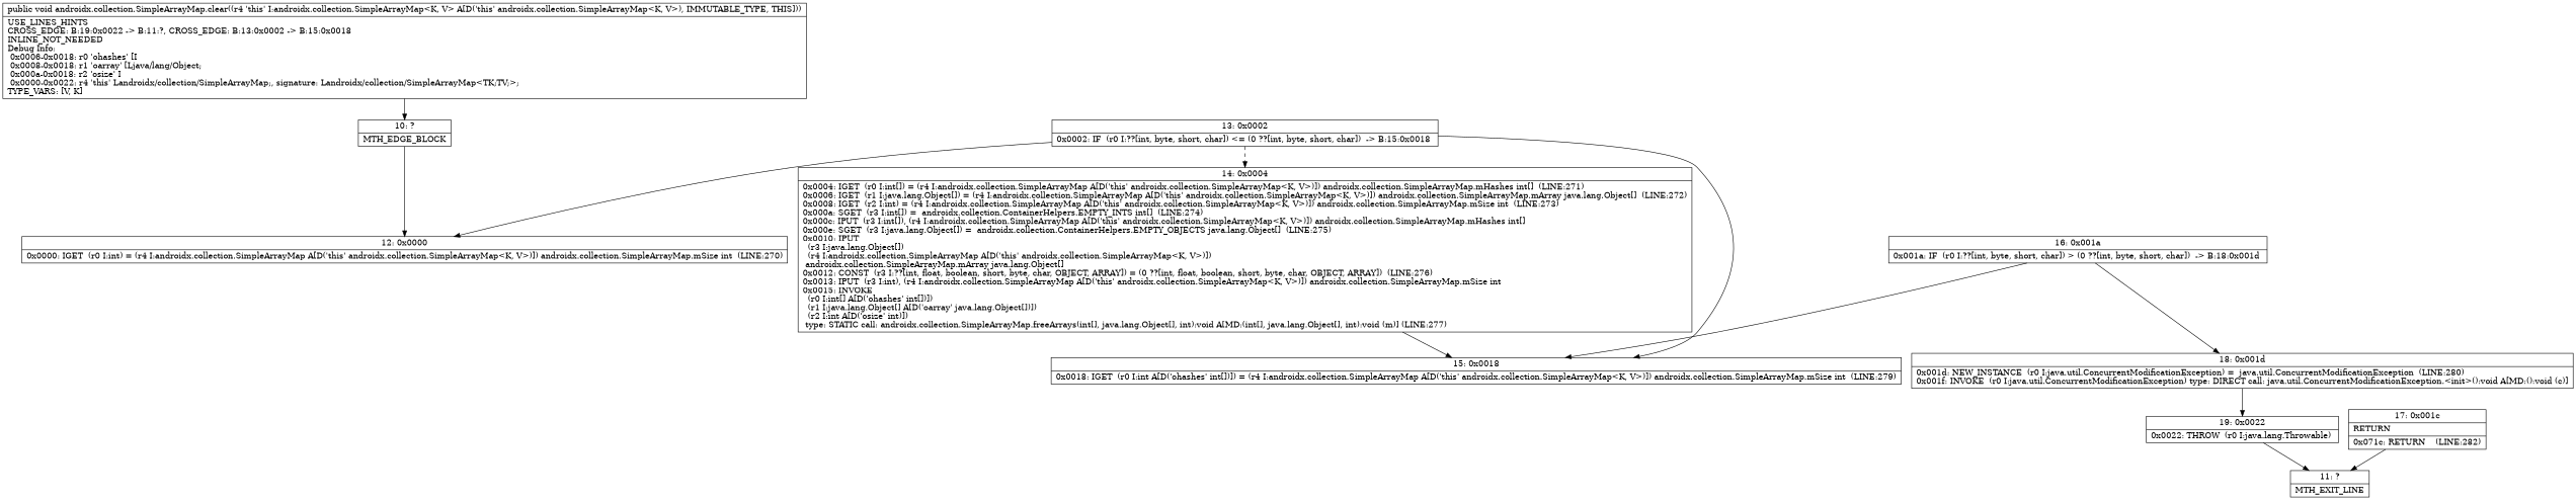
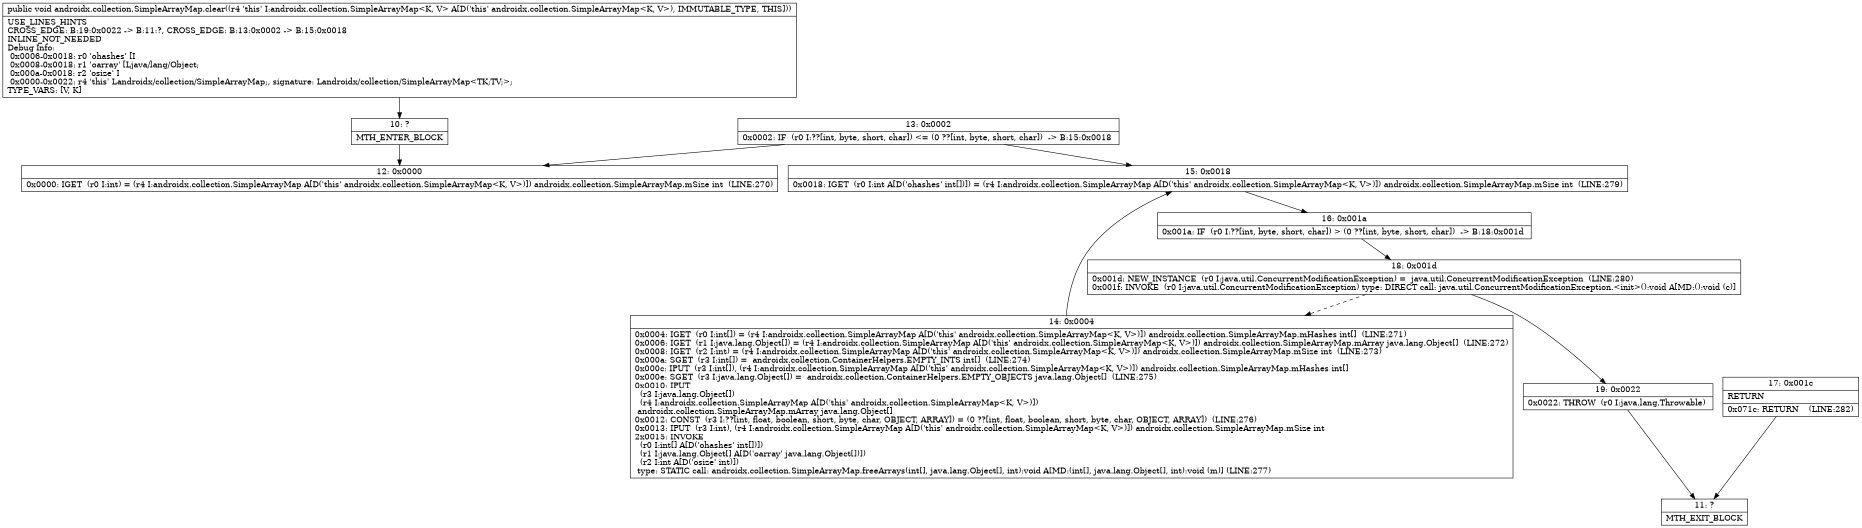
  digraph {
    node [shape=record]
-   n1 [label="{10\:\ ?|MTH_EDGE_BLOCK\l}"]
+   n1 [label="{10\:\ ?|MTH_ENTER_BLOCK\l}"]
    n2 [label="{12\:\ 0x0000|0x0000: IGET  (r0 I:int) = (r4 I:androidx.collection.SimpleArrayMap A[D('this' androidx.collection.SimpleArrayMap\<K, V\>)]) androidx.collection.SimpleArrayMap.mSize int  (LINE:270)\l}"]
    n3 [label="{13\:\ 0x0002|0x0002: IF  (r0 I:??[int, byte, short, char]) \<= (0 ??[int, byte, short, char])  \-\> B:15:0x0018 \l}"]
-   n4 [label="{14\:\ 0x0004|0x0004: IGET  (r0 I:int[]) = (r4 I:androidx.collection.SimpleArrayMap A[D('this' androidx.collection.SimpleArrayMap\<K, V\>)]) androidx.collection.SimpleArrayMap.mHashes int[]  (LINE:271)\l0x0006: IGET  (r1 I:java.lang.Object[]) = (r4 I:androidx.collection.SimpleArrayMap A[D('this' androidx.collection.SimpleArrayMap\<K, V\>)]) androidx.collection.SimpleArrayMap.mArray java.lang.Object[]  (LINE:272)\l0x0008: IGET  (r2 I:int) = (r4 I:androidx.collection.SimpleArrayMap A[D('this' androidx.collection.SimpleArrayMap\<K, V\>)]) androidx.collection.SimpleArrayMap.mSize int  (LINE:273)\l0x000a: SGET  (r3 I:int[]) =  androidx.collection.ContainerHelpers.EMPTY_INTS int[]  (LINE:274)\l0x000c: IPUT  (r3 I:int[]), (r4 I:androidx.collection.SimpleArrayMap A[D('this' androidx.collection.SimpleArrayMap\<K, V\>)]) androidx.collection.SimpleArrayMap.mHashes int[] \l0x000e: SGET  (r3 I:java.lang.Object[]) =  androidx.collection.ContainerHelpers.EMPTY_OBJECTS java.lang.Object[]  (LINE:275)\l0x0010: IPUT  \l  (r3 I:java.lang.Object[])\l  (r4 I:androidx.collection.SimpleArrayMap A[D('this' androidx.collection.SimpleArrayMap\<K, V\>)])\l androidx.collection.SimpleArrayMap.mArray java.lang.Object[] \l0x0012: CONST  (r3 I:??[int, float, boolean, short, byte, char, OBJECT, ARRAY]) = (0 ??[int, float, boolean, short, byte, char, OBJECT, ARRAY])  (LINE:276)\l0x0013: IPUT  (r3 I:int), (r4 I:androidx.collection.SimpleArrayMap A[D('this' androidx.collection.SimpleArrayMap\<K, V\>)]) androidx.collection.SimpleArrayMap.mSize int \l0x0015: INVOKE  \l  (r0 I:int[] A[D('ohashes' int[])])\l  (r1 I:java.lang.Object[] A[D('oarray' java.lang.Object[])])\l  (r2 I:int A[D('osize' int)])\l type: STATIC call: androidx.collection.SimpleArrayMap.freeArrays(int[], java.lang.Object[], int):void A[MD:(int[], java.lang.Object[], int):void (m)] (LINE:277)\l}"]
+   n4 [label="{14\:\ 0x0004|0x0004: IGET  (r0 I:int[]) = (r4 I:androidx.collection.SimpleArrayMap A[D('this' androidx.collection.SimpleArrayMap\<K, V\>)]) androidx.collection.SimpleArrayMap.mHashes int[]  (LINE:271)\l0x0006: IGET  (r1 I:java.lang.Object[]) = (r4 I:androidx.collection.SimpleArrayMap A[D('this' androidx.collection.SimpleArrayMap\<K, V\>)]) androidx.collection.SimpleArrayMap.mArray java.lang.Object[]  (LINE:272)\l0x0008: IGET  (r2 I:int) = (r4 I:androidx.collection.SimpleArrayMap A[D('this' androidx.collection.SimpleArrayMap\<K, V\>)]) androidx.collection.SimpleArrayMap.mSize int  (LINE:273)\l0x000a: SGET  (r3 I:int[]) =  androidx.collection.ContainerHelpers.EMPTY_INTS int[]  (LINE:274)\l0x000c: IPUT  (r3 I:int[]), (r4 I:androidx.collection.SimpleArrayMap A[D('this' androidx.collection.SimpleArrayMap\<K, V\>)]) androidx.collection.SimpleArrayMap.mHashes int[] \l0x000e: SGET  (r3 I:java.lang.Object[]) =  androidx.collection.ContainerHelpers.EMPTY_OBJECTS java.lang.Object[]  (LINE:275)\l0x0010: IPUT  \l  (r3 I:java.lang.Object[])\l  (r4 I:androidx.collection.SimpleArrayMap A[D('this' androidx.collection.SimpleArrayMap\<K, V\>)])\l androidx.collection.SimpleArrayMap.mArray java.lang.Object[] \l0x0012: CONST  (r3 I:??[int, float, boolean, short, byte, char, OBJECT, ARRAY]) = (0 ??[int, float, boolean, short, byte, char, OBJECT, ARRAY])  (LINE:276)\l0x0013: IPUT  (r3 I:int), (r4 I:androidx.collection.SimpleArrayMap A[D('this' androidx.collection.SimpleArrayMap\<K, V\>)]) androidx.collection.SimpleArrayMap.mSize int \l2x0015: INVOKE  \l  (r0 I:int[] A[D('ohashes' int[])])\l  (r1 I:java.lang.Object[] A[D('oarray' java.lang.Object[])])\l  (r2 I:int A[D('osize' int)])\l type: STATIC call: androidx.collection.SimpleArrayMap.freeArrays(int[], java.lang.Object[], int):void A[MD:(int[], java.lang.Object[], int):void (m)] (LINE:277)\l}"]
    n5 [label="{15\:\ 0x0018|0x0018: IGET  (r0 I:int A[D('ohashes' int[])]) = (r4 I:androidx.collection.SimpleArrayMap A[D('this' androidx.collection.SimpleArrayMap\<K, V\>)]) androidx.collection.SimpleArrayMap.mSize int  (LINE:279)\l}"]
    n6 [label="{16\:\ 0x001a|0x001a: IF  (r0 I:??[int, byte, short, char]) \> (0 ??[int, byte, short, char])  \-\> B:18:0x001d \l}"]
    n7 [label="{18\:\ 0x001d|0x001d: NEW_INSTANCE  (r0 I:java.util.ConcurrentModificationException) =  java.util.ConcurrentModificationException  (LINE:280)\l0x001f: INVOKE  (r0 I:java.util.ConcurrentModificationException) type: DIRECT call: java.util.ConcurrentModificationException.\<init\>():void A[MD:():void (c)]\l}"]
    n8 [label="{17\:\ 0x001c|RETURN\l|0x071c: RETURN    (LINE:282)\l}"]
-   n9 [label="{11\:\ ?|MTH_EXIT_LINE\l}"]
+   n9 [label="{11\:\ ?|MTH_EXIT_BLOCK\l}"]
    n10 [label="{19\:\ 0x0022|0x0022: THROW  (r0 I:java.lang.Throwable) \l}"]
    n11 [label="{public void androidx.collection.SimpleArrayMap.clear((r4 'this' I:androidx.collection.SimpleArrayMap\<K, V\> A[D('this' androidx.collection.SimpleArrayMap\<K, V\>), IMMUTABLE_TYPE, THIS]))  | USE_LINES_HINTS\lCROSS_EDGE: B:19:0x0022 \-\> B:11:?, CROSS_EDGE: B:13:0x0002 \-\> B:15:0x0018\lINLINE_NOT_NEEDED\lDebug Info:\l  0x0006\-0x0018: r0 'ohashes' [I\l  0x0008\-0x0018: r1 'oarray' [Ljava\/lang\/Object;\l  0x000a\-0x0018: r2 'osize' I\l  0x0000\-0x0022: r4 'this' Landroidx\/collection\/SimpleArrayMap;, signature: Landroidx\/collection\/SimpleArrayMap\<TK;TV;\>;\lTYPE_VARS: [V, K]\l}"]
    n1 -> n2
    n3 -> n2
-   n3 -> n4 [style=dashed]
+   n7 -> n4 [style=dashed]
    n3 -> n5
    n4 -> n5
-   n6 -> n5
+   n5 -> n6
    n6 -> n7
    n7 -> n10
    n8 -> n9
    n10 -> n9
    n11 -> n1
  }
